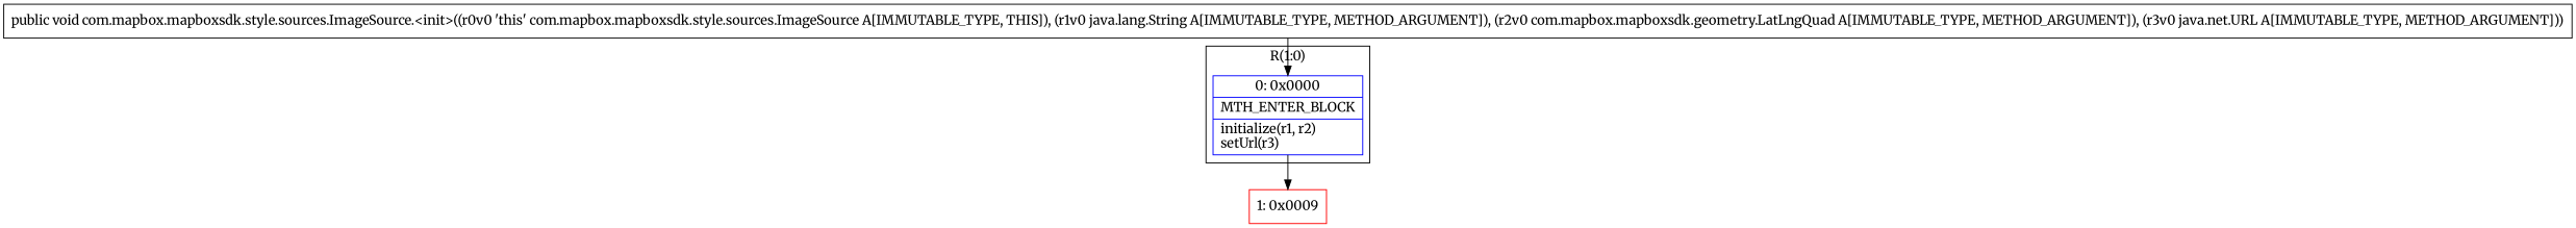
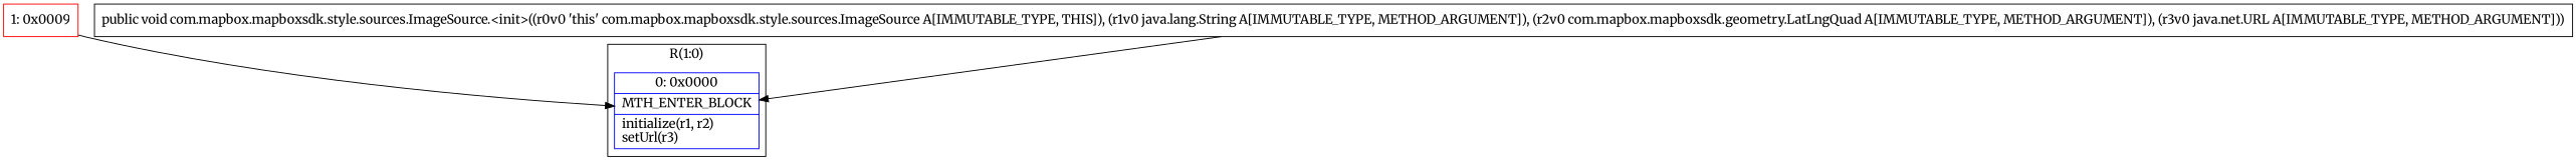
  digraph {
    fontname=Merriweather
    node [shape=record fontname=Merriweather]
    edge [fontname=Merriweather]
    n1 [color=blue label="{0\:\ 0x0000|MTH_ENTER_BLOCK\l|initialize(r1, r2)\lsetUrl(r3)\l}"]
    n2 [color=red label="{1\:\ 0x0009}"]
    n3 [label="{public void com.mapbox.mapboxsdk.style.sources.ImageSource.\<init\>((r0v0 'this' com.mapbox.mapboxsdk.style.sources.ImageSource A[IMMUTABLE_TYPE, THIS]), (r1v0 java.lang.String A[IMMUTABLE_TYPE, METHOD_ARGUMENT]), (r2v0 com.mapbox.mapboxsdk.geometry.LatLngQuad A[IMMUTABLE_TYPE, METHOD_ARGUMENT]), (r3v0 java.net.URL A[IMMUTABLE_TYPE, METHOD_ARGUMENT])) }"]
    subgraph cluster_1 {
      label="R(1:0)"
      n1
    }
-   n1 -> n2
+   n2 -> n1
    n3 -> n1
  }
